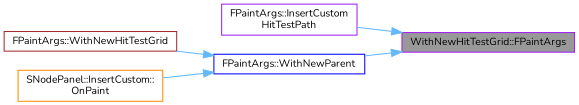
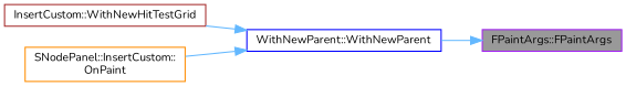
  digraph {
    fontname=Nunito
    rankdir=RL
    node [color=purple fillcolor=white fontname=Nunito fontsize=10 shape=box style=filled]
    edge [color=steelblue1 dir=back fontname=Nunito fontsize=10 labelfontname=Helvetica labelfontsize=10 style=solid]
-   n1 [fillcolor=grey60 fontcolor=black height=0.2 label="WithNewHitTestGrid::FPaintArgs" width=0.4]
-   n2 [height=0.2 label="FPaintArgs::InsertCustom\lHitTestPath" width=0.4]
-   n3 [color=blue height=0.2 label="FPaintArgs::WithNewParent" width=0.4]
-   n4 [color=brown height=0.2 label="FPaintArgs::WithNewHitTestGrid" width=0.4]
+   n1 [fillcolor=grey60 fontcolor=black height=0.2 label="FPaintArgs::FPaintArgs" width=0.4]
+   n3 [color=blue height=0.2 label="WithNewParent::WithNewParent" width=0.4]
+   n4 [color=brown height=0.2 label="InsertCustom::WithNewHitTestGrid" width=0.4]
    n5 [color=darkorange height=0.2 label="SNodePanel::InsertCustom::\lOnPaint" width=0.4]
-   n1 -> n2
    n1 -> n3
    n3 -> n4
    n3 -> n5
  }
